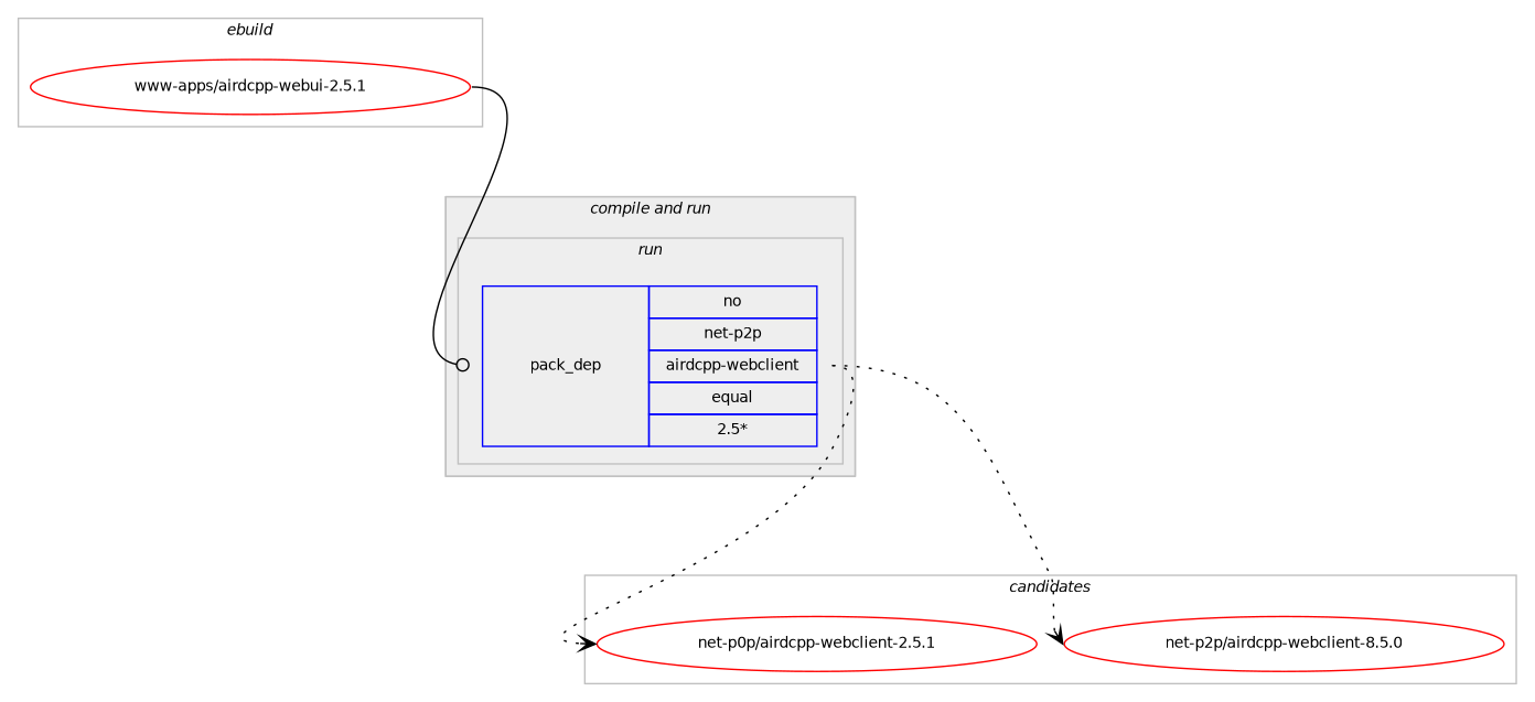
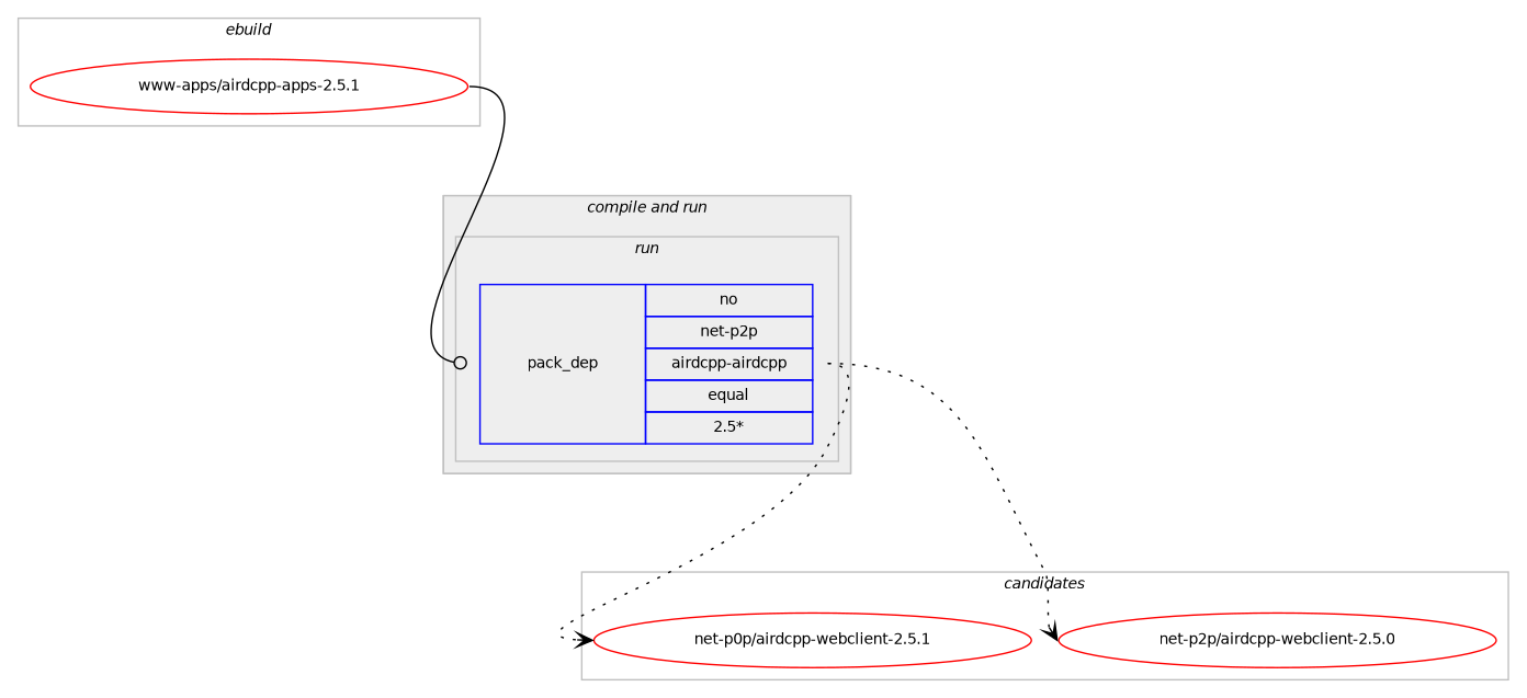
  digraph {
    compound=true
    concentrate=true
    fontname=Helvetica
    fontsize=10
    newrank=true
    rankdir=TB
    ranksep=1.5
    node [color=red fontname=Helvetica fontsize=10]
    edge [arrowhead=vee headport=w style=dotted tailport=e weight=100]
-   n1 [label="www-apps/airdcpp-webui-2.5.1" width=4]
-   n2 [color=blue label=<<TABLE BORDER="0" CELLBORDER="1" CELLSPACING="0" CELLPADDING="4" WIDTH="220"><TR><TD ROWSPAN="6" CELLPADDING="30">pack_dep</TD></TR><TR><TD WIDTH="110">no</TD></TR><TR><TD>net-p2p</TD></TR><TR><TD>airdcpp-webclient</TD></TR><TR><TD>equal</TD></TR><TR><TD>2.5*</TD></TR></TABLE>> shape=none]
-   n3 [label="net-p2p/airdcpp-webclient-8.5.0" width=4]
+   n1 [label="www-apps/airdcpp-apps-2.5.1" width=4]
+   n2 [color=blue label=<<TABLE BORDER="0" CELLBORDER="1" CELLSPACING="0" CELLPADDING="4" WIDTH="220"><TR><TD ROWSPAN="6" CELLPADDING="30">pack_dep</TD></TR><TR><TD WIDTH="110">no</TD></TR><TR><TD>net-p2p</TD></TR><TR><TD>airdcpp-airdcpp</TD></TR><TR><TD>equal</TD></TR><TR><TD>2.5*</TD></TR></TABLE>> shape=none]
+   n3 [label="net-p2p/airdcpp-webclient-2.5.0" width=4]
    n4 [label="net-p0p/airdcpp-webclient-2.5.1" width=4]
    subgraph cluster_1 {
      color=gray
      label=<<i>ebuild</i>>
      rank=same
      n1
    }
    subgraph cluster_2 {
      color=gray
      label=<<i>dependencies</i>>
      subgraph cluster_3 {
        color=gray
        fillcolor="#eeeeee"
        label=<<i>compile</i>>
        style=filled
      }
      subgraph cluster_4 {
        color=gray
        fillcolor="#eeeeee"
        label=<<i>compile and run</i>>
        style=filled
      }
      subgraph cluster_5 {
        color=gray
        fillcolor="#eeeeee"
        label=<<i>run</i>>
        style=filled
        subgraph sub_6 {
          color=gray
          fillcolor="#eeeeee"
          label=<<i>run</i>>
          style=filled
          n2
        }
      }
    }
    subgraph cluster_7 {
      color=gray
      label=<<i>candidates</i>>
      rank=same
      subgraph sub_8 {
        color=black
        label=<<i>candidates</i>>
        nodesep=1
        rank=same
        n3
        n4
      }
    }
    n1 -> n2 [arrowhead=odot style=solid weight=20]
    n2 -> n3
    n2 -> n4
  }
